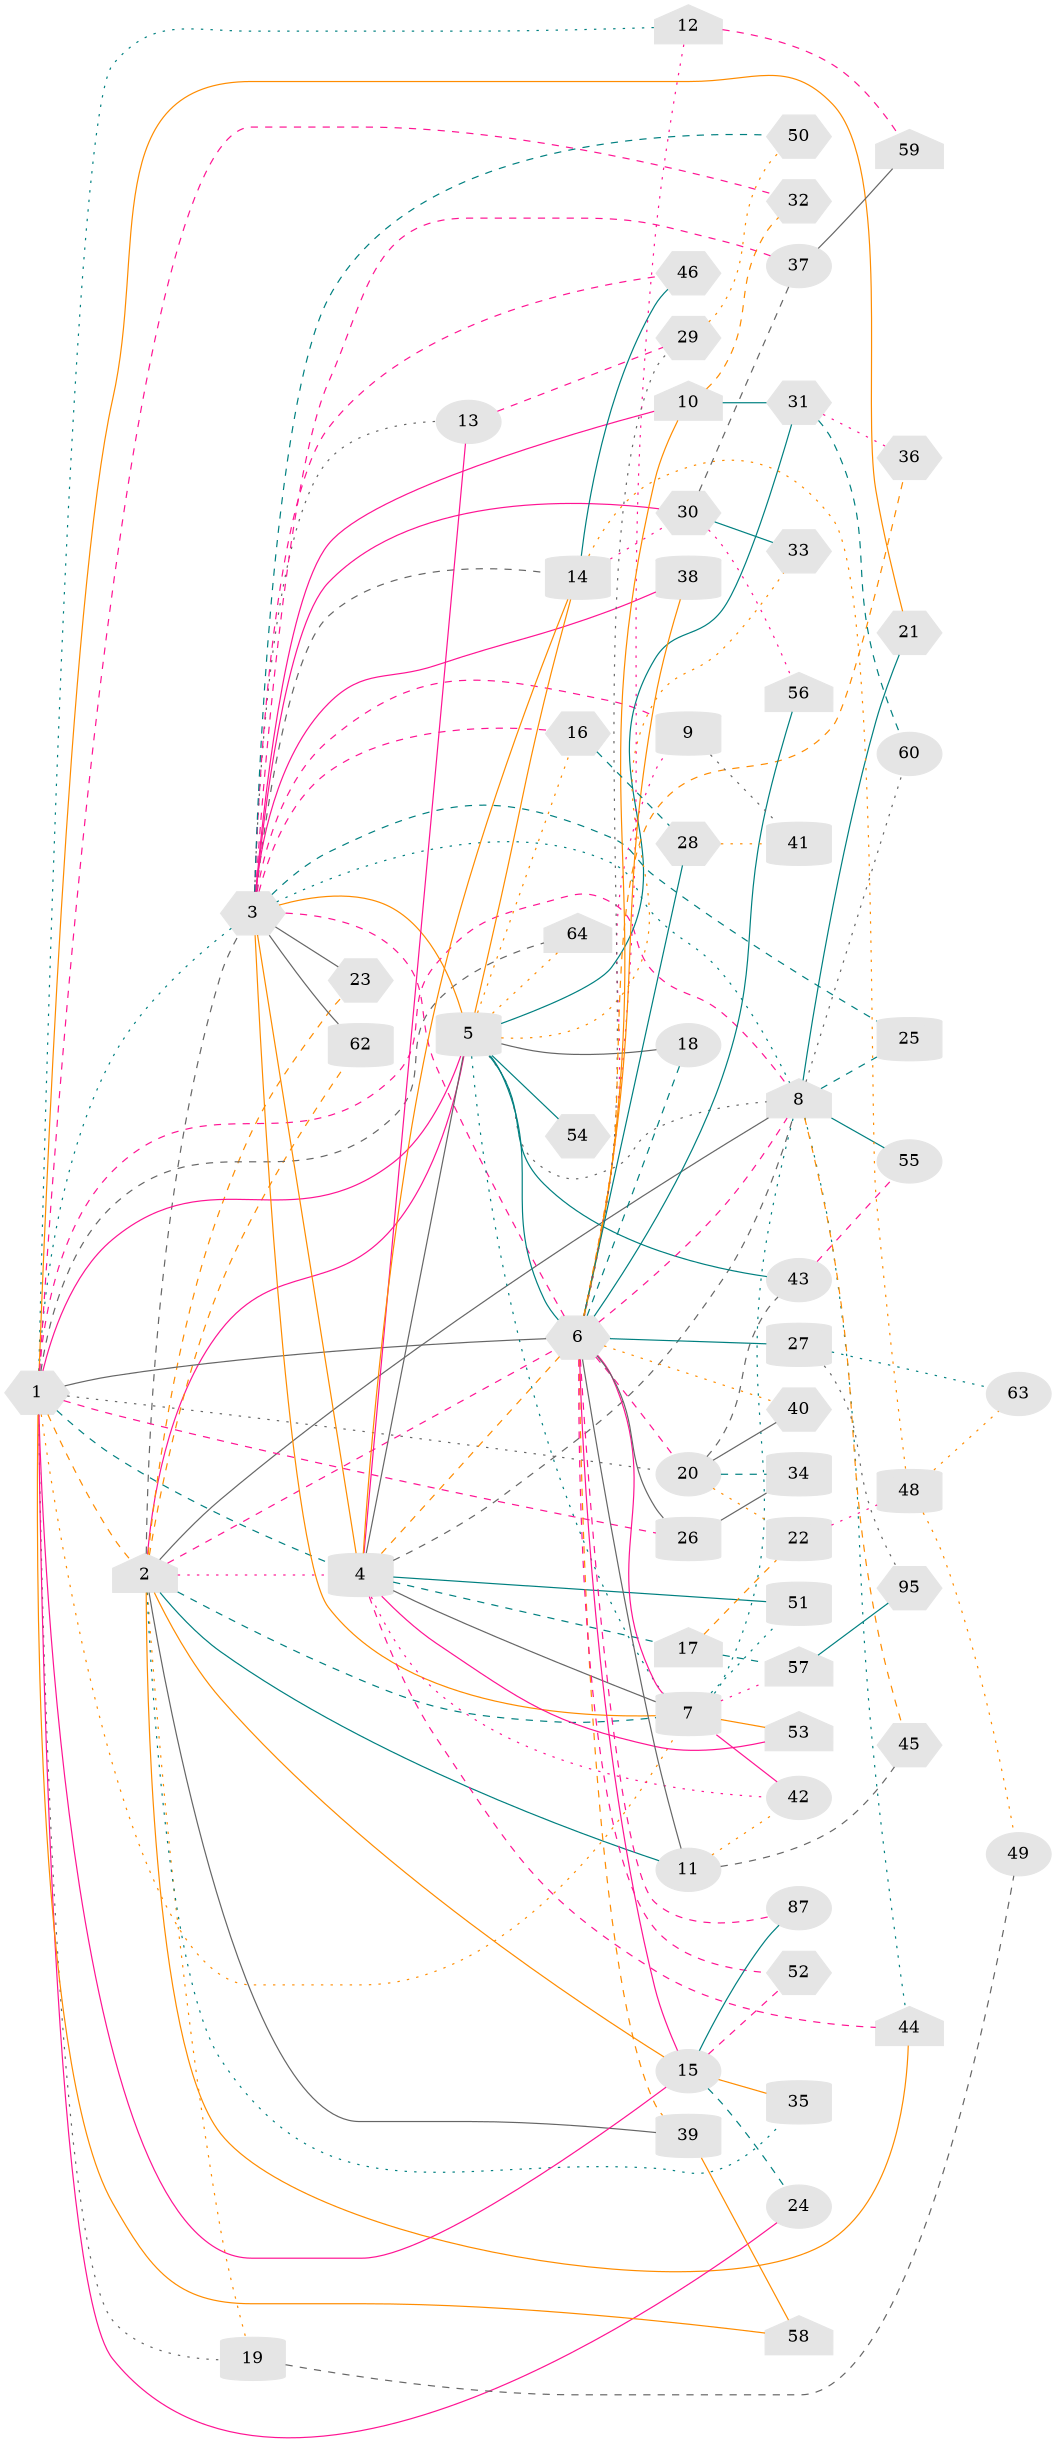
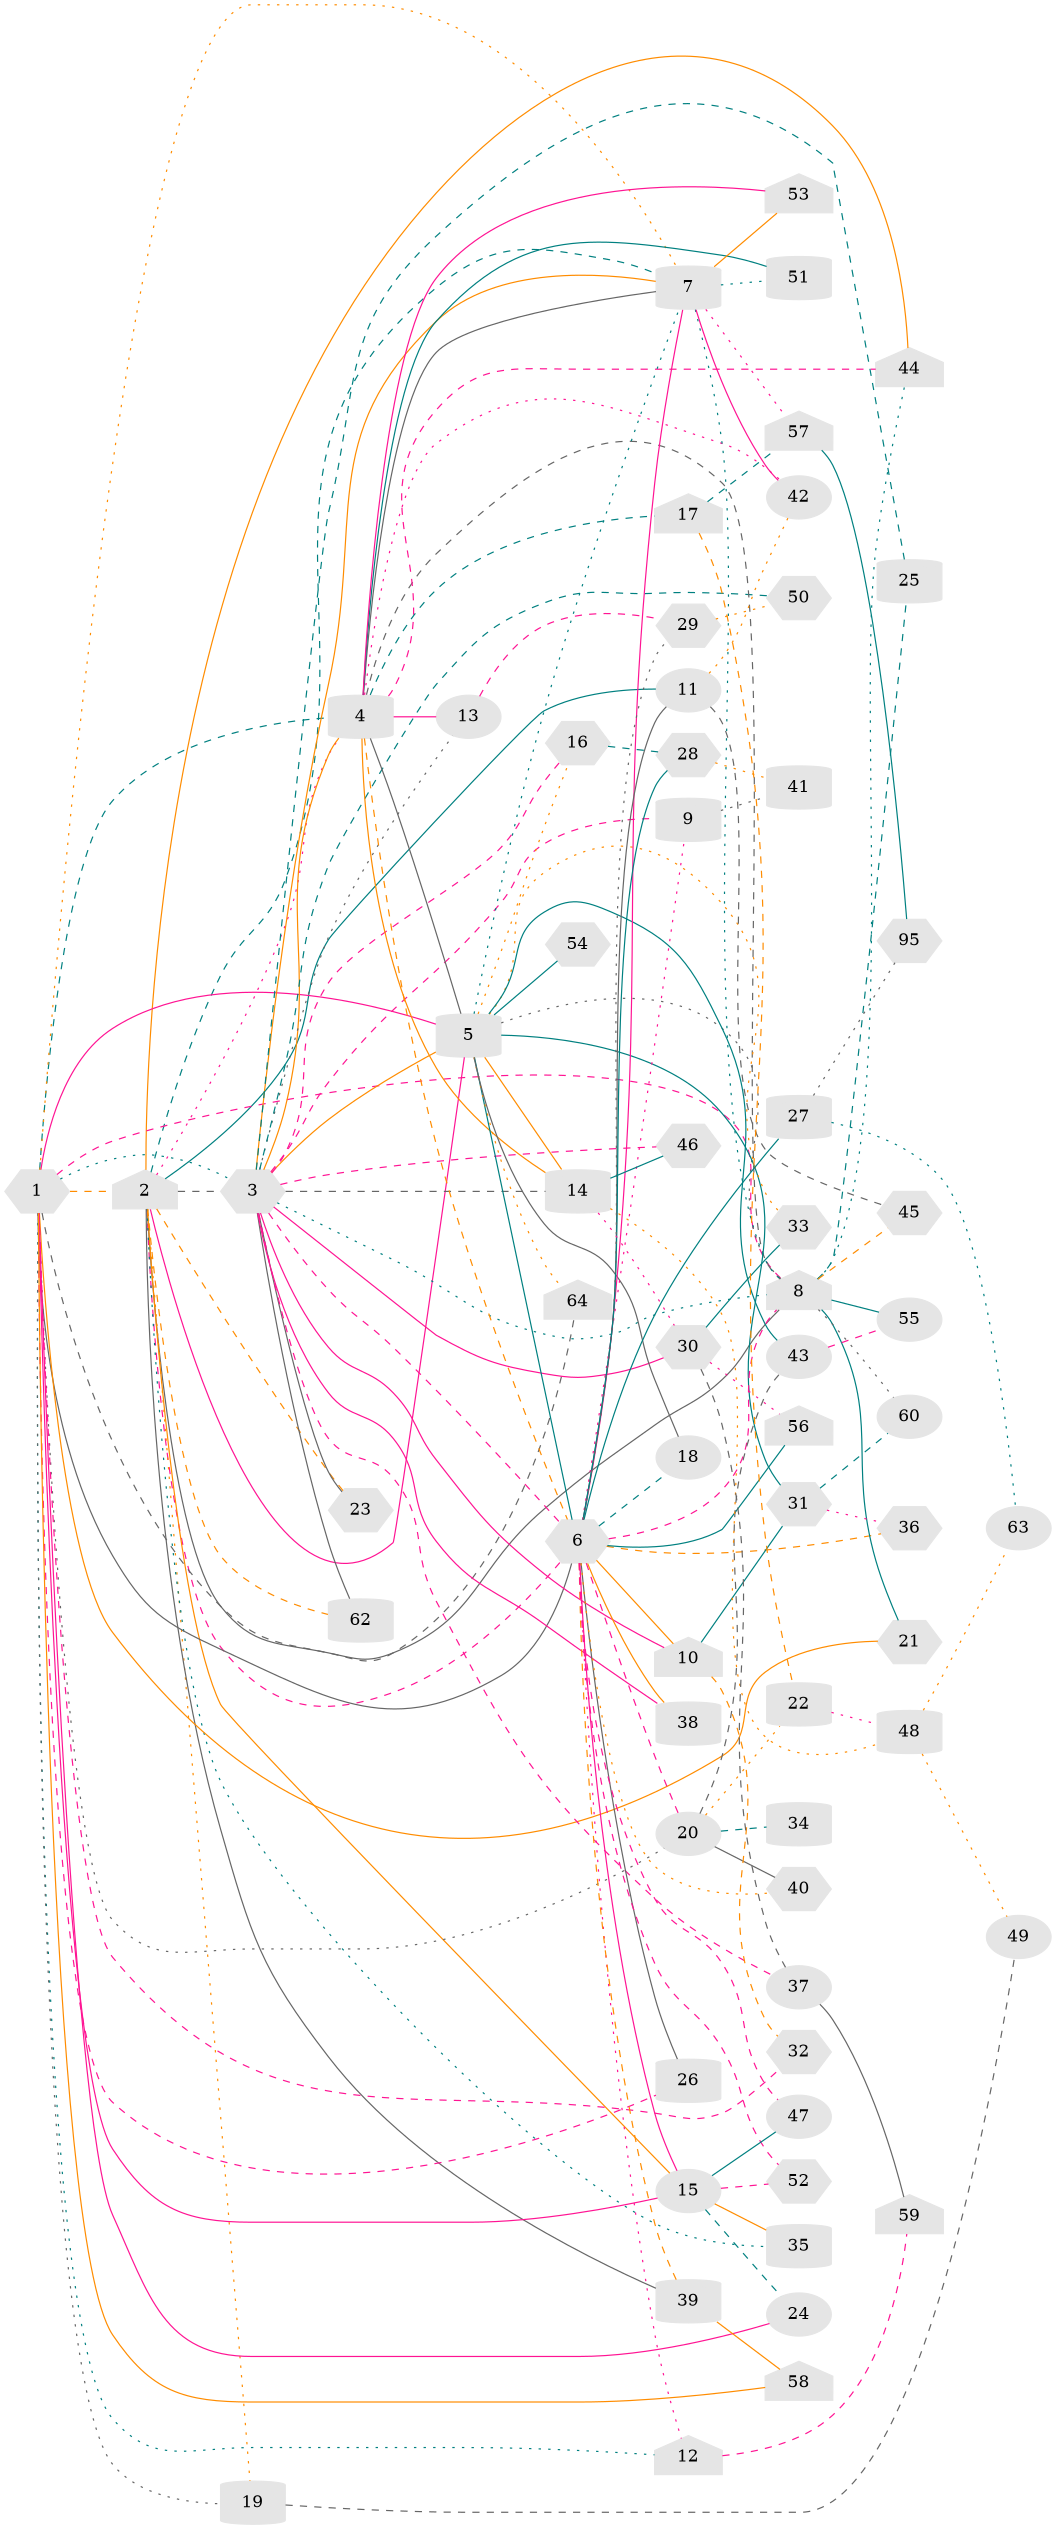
  graph {
    rankdir=LR
    node [color=gray90 shape=hexagon style=filled]
    edge [color=deeppink style=solid weight=1.0]
    2 [shape=house]
    1
    3
    4 [shape=cylinder]
    5 [shape=cylinder]
    6
    7 [shape=cylinder]
    8 [shape=house]
    12 [shape=house]
    15 [shape=ellipse]
    19 [shape=cylinder]
    20 [shape=ellipse]
    21
    24 [shape=ellipse]
    26 [shape=cylinder]
    32
    58 [shape=house]
    64 [shape=house]
    11 [shape=ellipse]
    23
    35 [shape=cylinder]
    39 [shape=cylinder]
    44 [shape=house]
    62 [shape=cylinder]
    9 [shape=cylinder]
    10 [shape=house]
    13 [shape=ellipse]
    14 [shape=cylinder]
    16
    25 [shape=cylinder]
    30
    37 [shape=ellipse]
    38 [shape=cylinder]
    46
    50
    17 [shape=house]
    42 [shape=ellipse]
    51 [shape=cylinder]
    53 [shape=house]
    18 [shape=ellipse]
    31
    33
    43 [shape=ellipse]
    54
    27 [shape=cylinder]
    28
    29
    36
    40
-   47 [shape=ellipse label=87]
+   47 [shape=ellipse]
    52
    56 [shape=house]
    57 [shape=house]
    45
    55 [shape=ellipse]
    60 [shape=ellipse]
    59 [shape=house]
    49 [shape=ellipse]
    22 [shape=cylinder]
    34 [shape=cylinder]
    41 [shape=cylinder]
    48 [shape=cylinder]
    63 [shape=ellipse]
    n64 [label=95]
    2 -- 3 [color=gray40 style=dashed weight=4.0]
    2 -- 4 [style=dotted weight=13.0]
    2 -- 5 [weight=2.0]
    2 -- 6 [style=dashed weight=2.0]
    2 -- 7 [color=teal style=dashed weight=2.0]
    2 -- 8 [color=gray40 weight=2.0]
    2 -- 15 [color=darkorange]
    2 -- 19 [color=darkorange style=dotted]
    2 -- 11 [color=teal]
    2 -- 23 [color=darkorange style=dashed]
    2 -- 35 [color=teal style=dotted]
    2 -- 39 [color=gray40 weight=2.0]
    2 -- 44 [color=darkorange]
    2 -- 62 [color=darkorange style=dashed]
    1 -- 2 [color=darkorange style=dashed weight=2.0]
    1 -- 3 [color=teal style=dotted weight=3.0]
    1 -- 4 [color=teal style=dashed weight=3.0]
    1 -- 5 [weight=2.0]
    1 -- 6 [color=gray40 weight=2.0]
    1 -- 7 [color=darkorange style=dotted weight=2.0]
    1 -- 8 [style=dashed]
    1 -- 12 [color=teal style=dotted]
    1 -- 15
    1 -- 19 [color=gray40 style=dotted]
    1 -- 20 [color=gray40 style=dotted]
    1 -- 21 [color=darkorange]
    1 -- 24
    1 -- 26 [style=dashed]
    1 -- 32 [style=dashed]
    1 -- 58 [color=darkorange]
    1 -- 64 [color=gray40 style=dashed]
    3 -- 4 [color=darkorange weight=3.0]
    3 -- 5 [color=darkorange weight=2.0]
    3 -- 6 [style=dashed weight=3.0]
    3 -- 7 [color=darkorange weight=2.0]
    3 -- 8 [color=teal style=dotted weight=4.0]
    3 -- 23 [color=gray40]
    3 -- 62 [color=gray40]
    3 -- 9 [style=dashed]
    3 -- 10
    3 -- 13 [color=gray40 style=dotted]
    3 -- 14 [color=gray40 style=dashed]
    3 -- 16 [style=dashed]
    3 -- 25 [color=teal style=dashed]
    3 -- 30
    3 -- 37 [style=dashed]
    3 -- 38
    3 -- 46 [style=dashed]
    3 -- 50 [color=teal style=dashed]
    4 -- 5 [color=gray40]
    4 -- 6 [color=darkorange style=dashed weight=2.0]
    4 -- 7 [color=gray40]
    4 -- 8 [color=gray40 style=dashed]
    4 -- 44 [style=dashed]
    4 -- 13
    4 -- 14 [color=darkorange weight=3.0]
    4 -- 17 [color=teal style=dashed]
    4 -- 42 [style=dotted]
    4 -- 51 [color=teal]
    4 -- 53
    5 -- 6 [color=teal]
    5 -- 7 [color=teal style=dotted]
    5 -- 8 [color=gray40 style=dotted]
    5 -- 64 [color=darkorange style=dotted]
    5 -- 14 [color=darkorange]
    5 -- 16 [color=darkorange style=dotted]
    5 -- 18 [color=gray40]
    5 -- 31 [color=teal]
    5 -- 33 [color=darkorange style=dotted]
    5 -- 43 [color=teal]
    5 -- 54 [color=teal]
    6 -- 7
    6 -- 8 [style=dashed]
    6 -- 12 [style=dotted]
    6 -- 15 [weight=2.0]
    6 -- 20 [style=dashed]
    6 -- 26 [color=gray40]
    6 -- 11 [color=gray40]
    6 -- 39 [color=darkorange style=dashed]
    6 -- 9 [style=dotted]
    6 -- 10 [color=darkorange]
    6 -- 38 [color=darkorange]
    6 -- 18 [color=teal style=dashed]
    6 -- 27 [color=teal]
    6 -- 28 [color=teal]
    6 -- 29 [color=gray40 style=dotted]
    6 -- 36 [color=darkorange style=dashed]
    6 -- 40 [color=darkorange style=dotted]
    6 -- 47 [style=dashed]
    6 -- 52 [style=dashed]
    6 -- 56 [color=teal]
    7 -- 8 [color=teal style=dotted]
    7 -- 42
    7 -- 51 [color=teal style=dotted]
    7 -- 53 [color=darkorange]
    7 -- 57 [style=dotted]
    8 -- 21 [color=teal]
    8 -- 44 [color=teal style=dotted]
    8 -- 25 [color=teal style=dashed]
    8 -- 45 [color=darkorange style=dashed]
    8 -- 55 [color=teal]
    8 -- 60 [color=gray40 style=dotted]
    12 -- 59 [style=dashed]
    15 -- 24 [color=teal style=dashed]
    15 -- 35 [color=darkorange]
    15 -- 47 [color=teal]
    15 -- 52 [style=dashed]
    19 -- 49 [color=gray40 style=dashed]
    20 -- 43 [color=gray40 style=dashed]
    20 -- 40 [color=gray40]
    20 -- 22 [color=darkorange style=dotted]
    20 -- 34 [color=teal style=dashed]
-   26 -- 34 [color=gray40]
    11 -- 42 [color=darkorange style=dotted]
    11 -- 45 [color=gray40 style=dashed]
    39 -- 58 [color=darkorange]
    9 -- 41 [color=gray40 style=dotted]
    10 -- 32 [color=darkorange style=dashed]
    10 -- 31 [color=teal]
    13 -- 29 [style=dashed]
    14 -- 30 [style=dotted]
    14 -- 46 [color=teal]
    14 -- 48 [color=darkorange style=dotted]
    16 -- 28 [color=teal style=dashed]
    30 -- 37 [color=gray40 style=dashed]
    30 -- 33 [color=teal]
    30 -- 56 [style=dotted]
    37 -- 59 [color=gray40]
    17 -- 57 [color=teal style=dashed]
    17 -- 22 [color=darkorange style=dashed]
    31 -- 36 [style=dotted]
    31 -- 60 [color=teal style=dashed]
    43 -- 55 [style=dashed]
    27 -- 63 [color=teal style=dotted]
    27 -- n64 [color=gray40 style=dotted]
    28 -- 41 [color=darkorange style=dotted]
    29 -- 50 [color=darkorange style=dotted]
    57 -- n64 [color=teal]
    22 -- 48 [style=dotted]
    48 -- 49 [color=darkorange style=dotted]
    48 -- 63 [color=darkorange style=dotted]
  }
